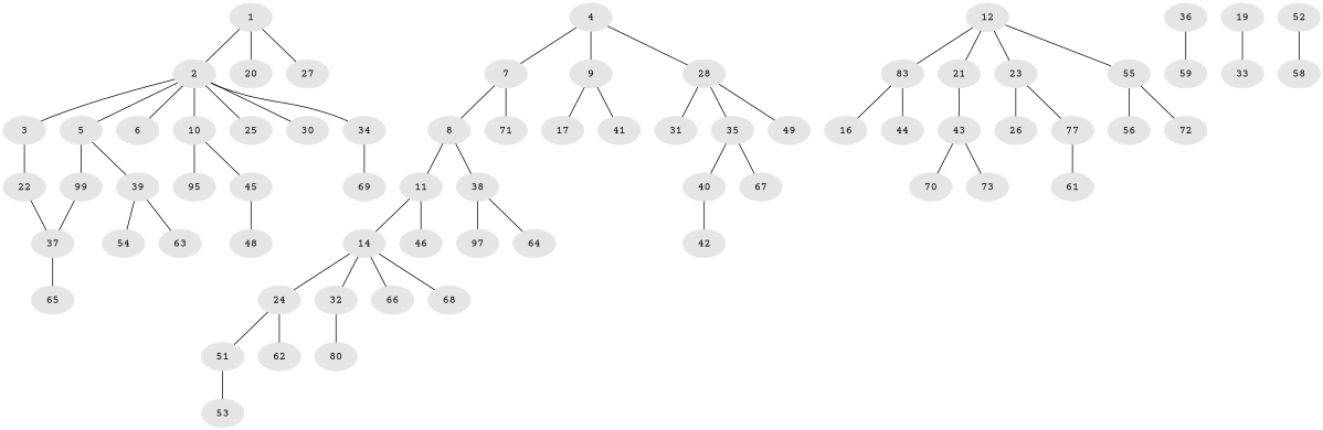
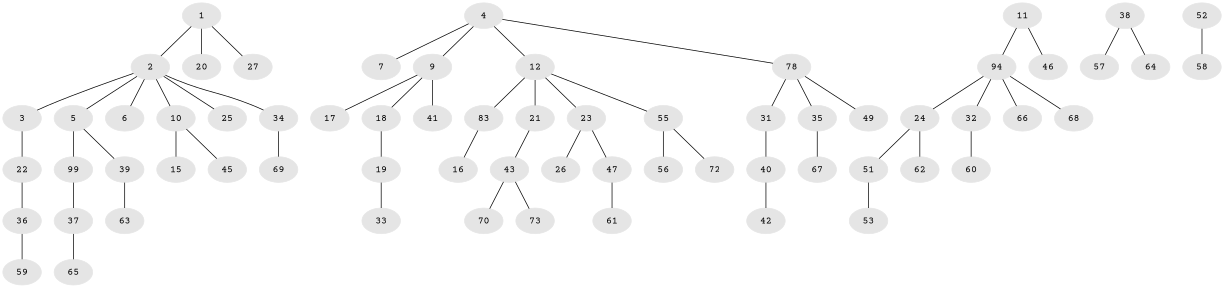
  graph {
    fontname="Courier Prime"
    node [color=gray90 fontname="Courier Prime" style=filled]
    edge [fontname="Courier Prime"]
    1
    2
    20
    27
    3
    5
    6
    10
    25
-   30
    34
    22
    4
    7
    9
    12
-   28
+   28 [label=78]
    n18 [label=99]
    39
-   15 [label=95]
+   15
    45
    69
    36
-   8
-   71
    17
+   18
    41
    n29 [label=83]
    21
    23
    55
    31
    35
    49
    37
-   54
    63
    11
    38
-   14
+   14 [label=94]
    46
-   57 [label=97]
+   57
    64
    19
-   48
    24
    32
    66
    68
    16
-   44
    43
    26
-   47 [label=77]
+   47
    56
    72
    51
    62
-   60 [label=80]
+   60
    33
    70
    73
    59
    61
    53
    40
    67
    65
    42
    52
    58
    1 -- 2
    1 -- 20
    1 -- 27
    2 -- 3
    2 -- 5
    2 -- 6
    2 -- 10
    2 -- 25
-   2 -- 30
    2 -- 34
    3 -- 22
    5 -- n18
    5 -- 39
    10 -- 15
    10 -- 45
    34 -- 69
-   22 -- 37
+   22 -- 36
    4 -- 7
    4 -- 9
+   4 -- 12
    4 -- 28
-   7 -- 8
-   7 -- 71
    9 -- 17
+   9 -- 18
    9 -- 41
    12 -- n29
    12 -- 21
    12 -- 23
    12 -- 55
    28 -- 31
    28 -- 35
    28 -- 49
    n18 -- 37
-   39 -- 54
    39 -- 63
-   45 -- 48
    36 -- 59
-   8 -- 11
-   8 -- 38
+   18 -- 19
    n29 -- 16
-   n29 -- 44
    21 -- 43
    23 -- 26
    23 -- 47
    55 -- 56
    55 -- 72
-   35 -- 40
+   31 -- 40
    35 -- 67
    37 -- 65
    11 -- 14
    11 -- 46
    38 -- 57
    38 -- 64
    14 -- 24
    14 -- 32
    14 -- 66
    14 -- 68
    19 -- 33
    24 -- 51
    24 -- 62
    32 -- 60
    43 -- 70
    43 -- 73
    47 -- 61
    51 -- 53
    40 -- 42
    52 -- 58
  }
